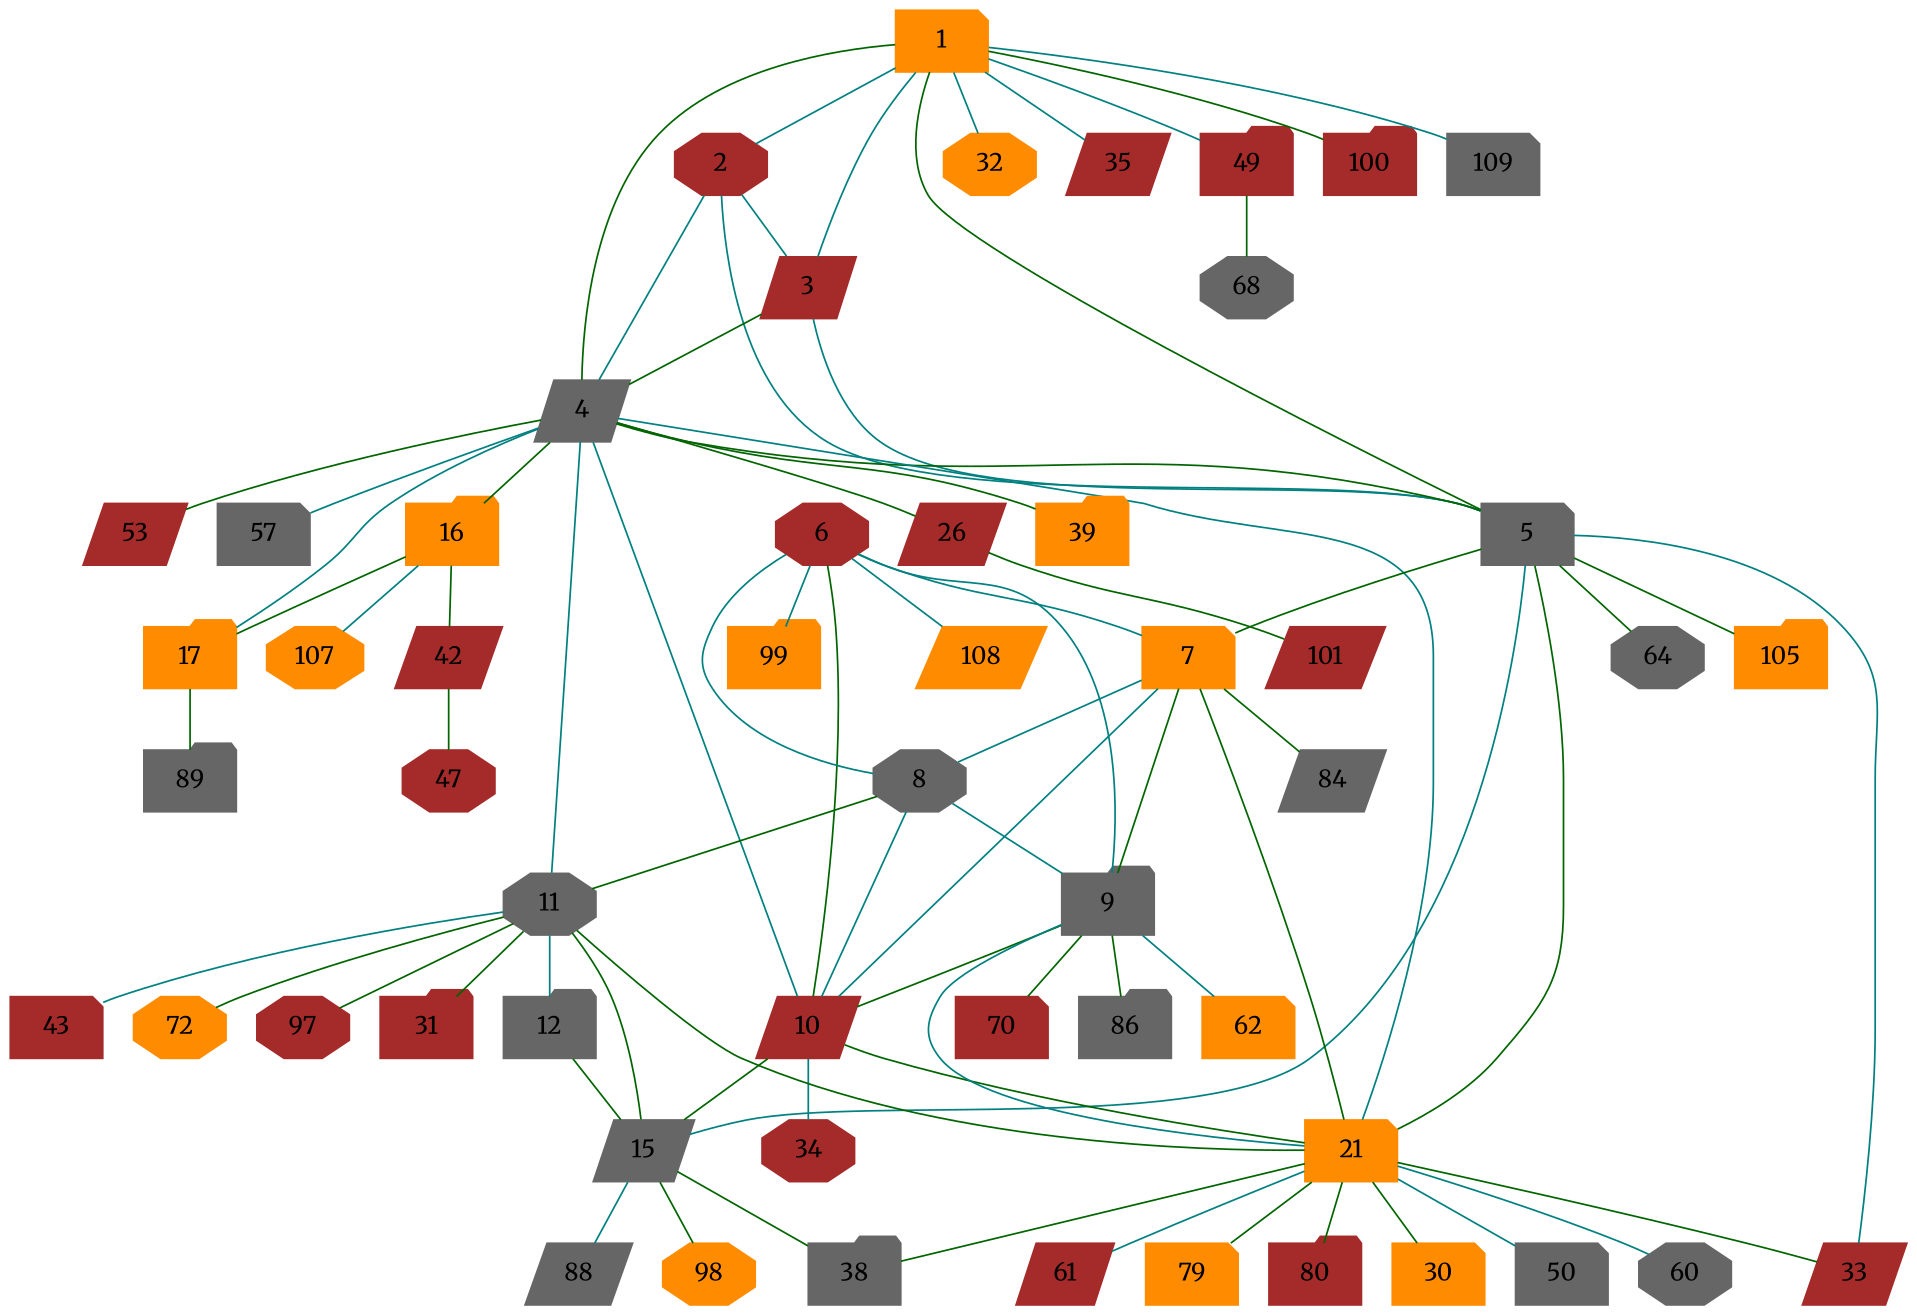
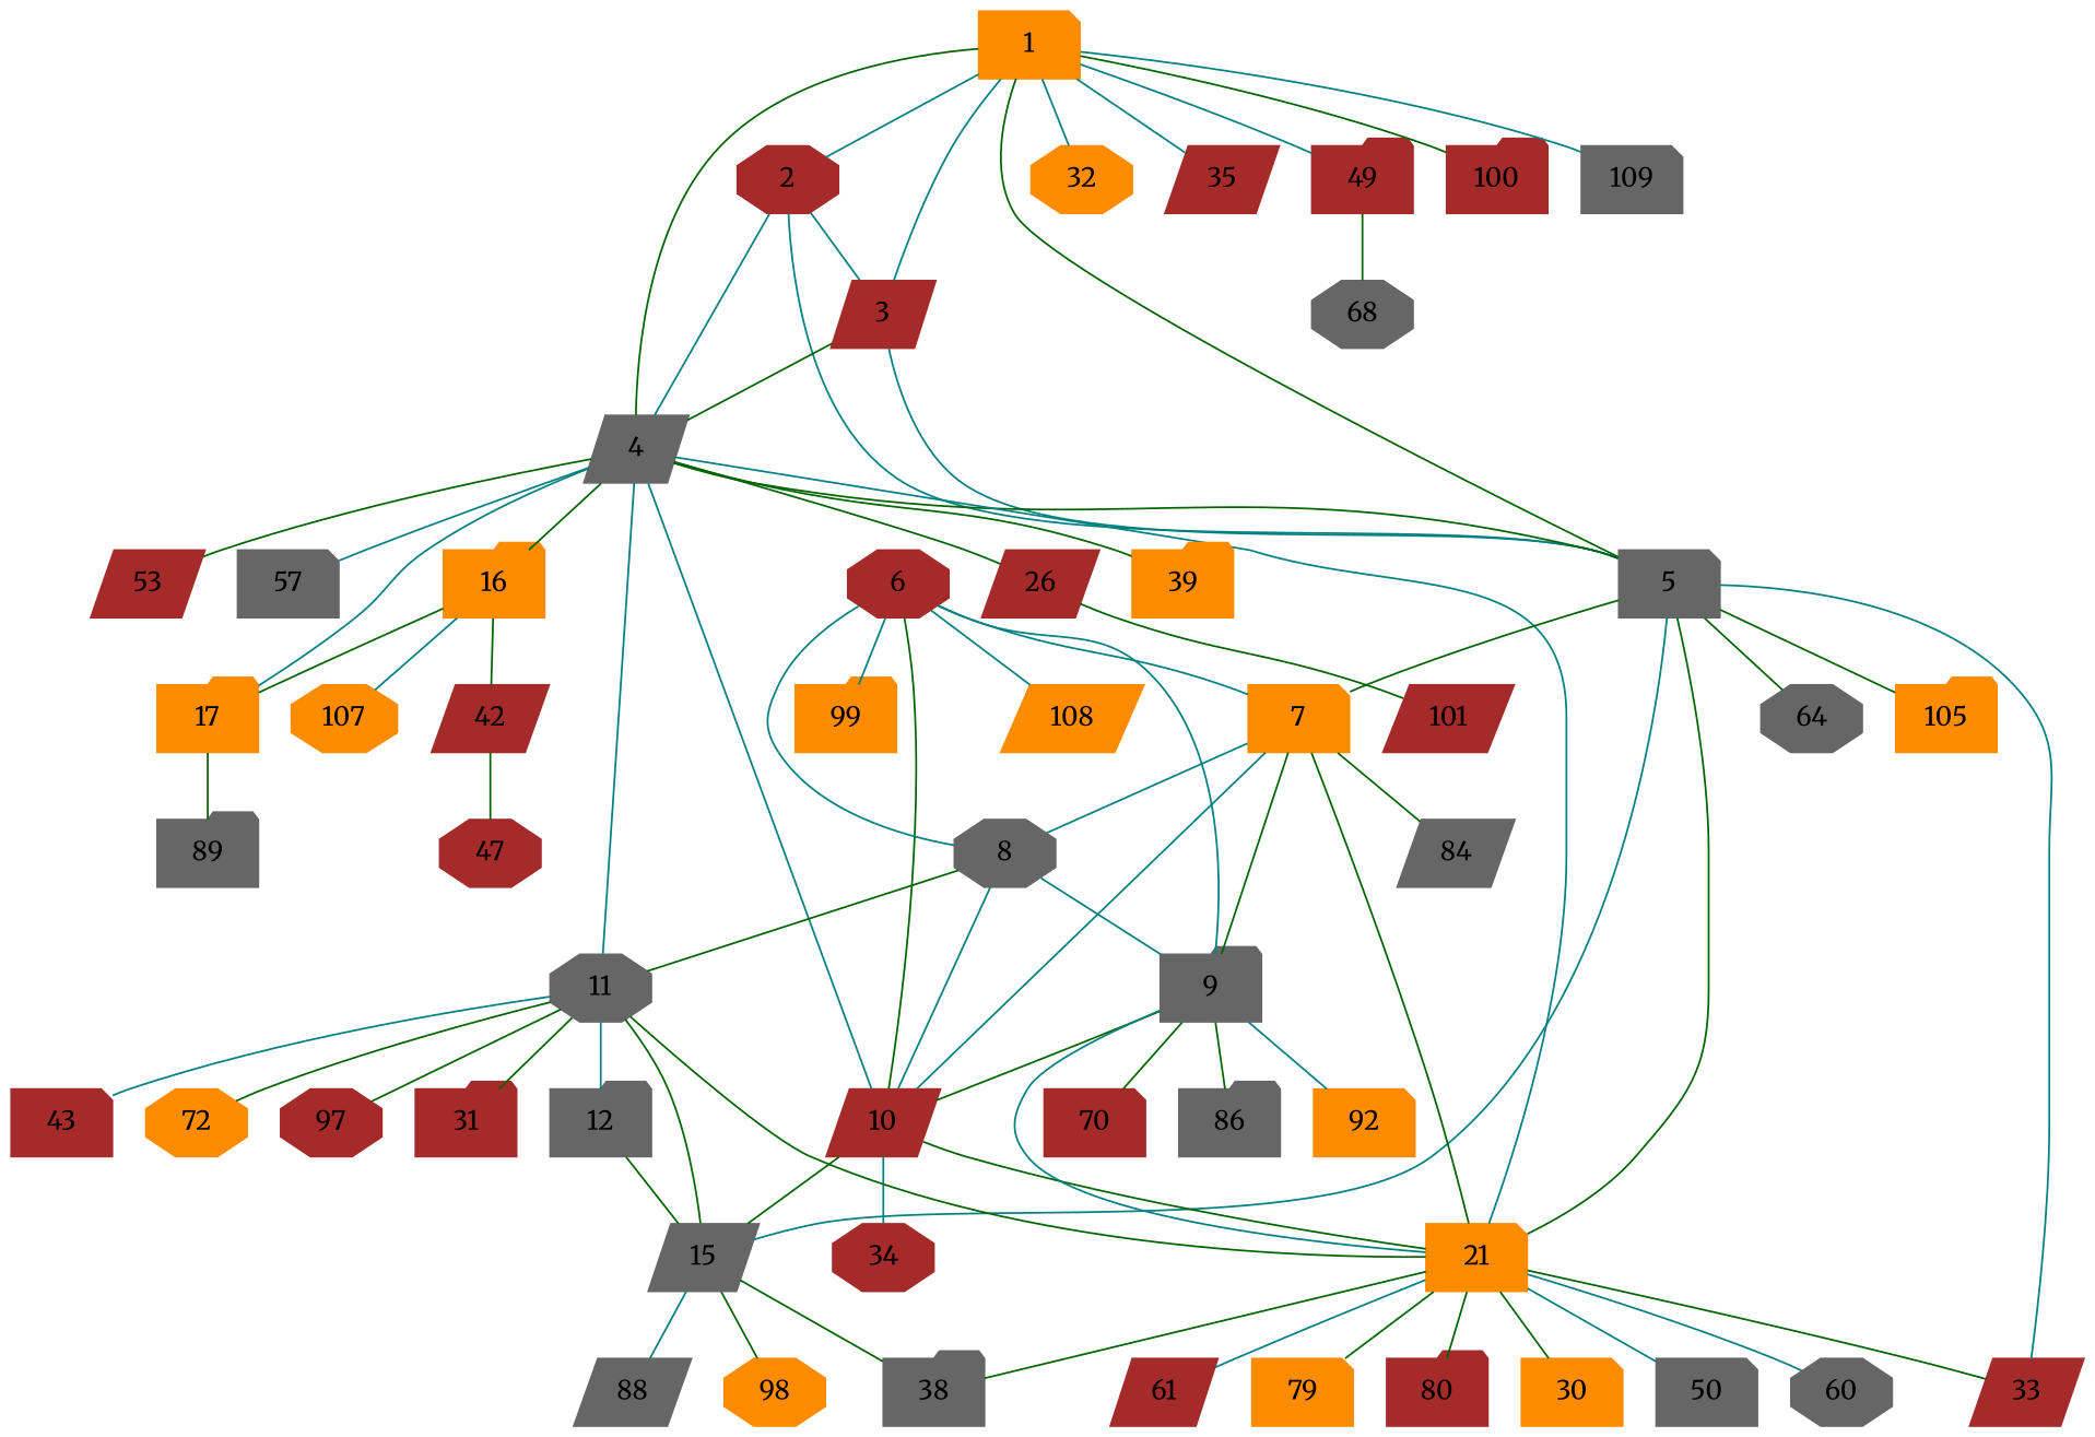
  graph {
    fontname=Merriweather
    node [color=brown fontname=Merriweather shape=octagon style=filled]
    edge [color=darkgreen fontname=Merriweather]
    1 [color=darkorange shape=note super="+52+59+55"]
    2
    3 [shape=parallelogram]
    4 [color=gray40 shape=parallelogram super="+19"]
    5 [color=gray40 shape=note super="+48"]
    32 [color=darkorange]
    35 [shape=parallelogram]
    49 [shape=folder super="+106+58"]
    100 [shape=folder]
    109 [color=gray40 shape=note]
    10 [shape=parallelogram super="+27+44+94+96+37+29"]
    11 [color=gray40 super="+90+13"]
    16 [color=darkorange shape=folder]
    17 [color=darkorange shape=folder super="+66+18+74"]
    21 [color=darkorange shape=note super="+23+24+22+28"]
    26 [shape=parallelogram super="+40"]
    39 [color=darkorange shape=folder]
    53 [shape=parallelogram]
    57 [color=gray40 shape=note]
    7 [color=darkorange shape=note]
    15 [color=gray40 shape=parallelogram]
    33 [shape=parallelogram]
    64 [color=gray40]
    105 [color=darkorange shape=folder]
    68 [color=gray40]
    34
    12 [color=gray40 shape=folder super="+56+103+78+95+91"]
    31 [shape=folder]
    43 [shape=note]
    72 [color=darkorange]
    97
    42 [shape=parallelogram]
    107 [color=darkorange]
    n34 [color=gray40 label=89 shape=folder super="+89"]
    38 [color=gray40 shape=folder super="+77"]
    30 [color=darkorange shape=note super="+82"]
    50 [color=gray40 shape=note super="+65"]
    60 [color=gray40]
    61 [shape=parallelogram]
    79 [color=darkorange shape=note super="+85+83"]
    80 [shape=folder]
    101 [shape=parallelogram]
    8 [color=gray40 super="+41"]
    9 [color=gray40 shape=folder super="+63"]
    84 [color=gray40 shape=parallelogram]
    88 [color=gray40 shape=parallelogram]
    98 [color=darkorange]
    6
    99 [color=darkorange shape=folder]
    108 [color=darkorange shape=parallelogram]
-   62 [color=darkorange shape=note]
+   62 [color=darkorange shape=note label=92]
    70 [shape=note]
    86 [color=gray40 shape=folder]
    47
    1 -- 2 [color=teal]
    1 -- 3 [color=teal]
    1 -- 4 [weight=2]
    1 -- 5
    1 -- 32 [color=teal]
    1 -- 35 [color=teal]
    1 -- 49 [color=teal]
    1 -- 100
    1 -- 109 [color=teal]
    2 -- 3 [color=teal]
    2 -- 4 [color=teal]
    2 -- 5 [color=teal]
    3 -- 4
    3 -- 5 [color=teal]
    4 -- 5
    4 -- 10 [color=teal]
    4 -- 11 [color=teal]
    4 -- 16 [weight=2]
    4 -- 17 [color=teal weight=4]
    4 -- 21 [color=teal]
    4 -- 26 [weight=2]
    4 -- 39
    4 -- 53
    4 -- 57 [color=teal]
    5 -- 21
    5 -- 7
    5 -- 15 [color=teal]
    5 -- 33 [color=teal]
    5 -- 64
    5 -- 105
    49 -- 68
    10 -- 21
    10 -- 15
    10 -- 34 [color=teal]
    11 -- 21
    11 -- 15 [weight=3]
    11 -- 12 [color=teal weight=3]
    11 -- 31
    11 -- 43 [color=teal]
    11 -- 72
    11 -- 97
    16 -- 17 [weight=2]
    16 -- 42
    16 -- 107 [color=teal]
    17 -- n34
    21 -- 33
    21 -- 38
    21 -- 30
    21 -- 50 [color=teal]
    21 -- 60 [color=teal]
    21 -- 61 [color=teal]
    21 -- 79
    21 -- 80
    26 -- 101
    7 -- 10 [color=teal weight=2]
    7 -- 21
    7 -- 8 [color=teal]
    7 -- 9
    7 -- 84
    15 -- 38
    15 -- 88 [color=teal]
    15 -- 98
    12 -- 15
    42 -- 47
    8 -- 10 [color=teal]
    8 -- 11
    8 -- 9 [color=teal]
    9 -- 10
    9 -- 21 [color=teal]
    9 -- 62 [color=teal]
    9 -- 70
    9 -- 86
    6 -- 10
    6 -- 7 [color=teal]
    6 -- 8 [color=teal]
    6 -- 9 [color=teal]
    6 -- 99 [color=teal]
    6 -- 108 [color=teal]
  }
